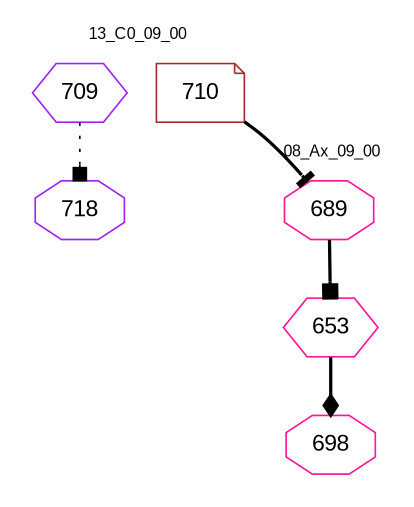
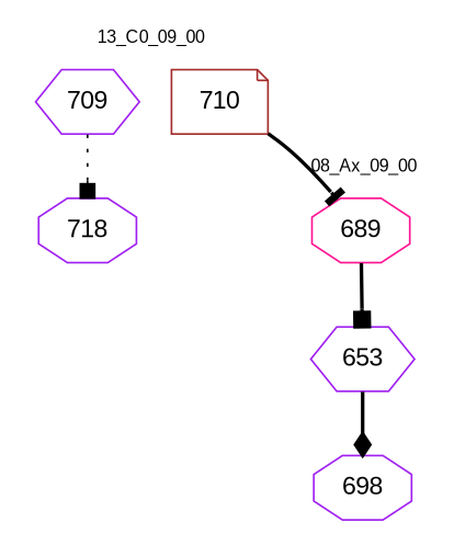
  digraph {
    fontname="Liberation Sans"
    node [color=purple fontname="Liberation Sans" shape=octagon]
    edge [arrowhead=box color=black fontname="Liberation Sans" style=bold]
    n1 [color=deeppink label=689]
-   n2 [color=deeppink label=653 shape=hexagon]
-   n3 [color=deeppink label=698]
+   n2 [label=653 shape=hexagon]
+   n3 [label=698]
    n4 [color=brown label=710 shape=note]
    n5 [label=709 shape=hexagon]
    n6 [label=718]
    subgraph cluster_1 {
      color=white
      fontsize=10
      label="08_Ax_09_00"
      n1
      n2
      n3
    }
    subgraph cluster_2 {
      color=white
      fontsize=10
      label="13_C0_09_00"
      n4
      n5
      n6
    }
    n1 -> n2
    n2 -> n3 [arrowhead=diamond]
    n4 -> n1 [arrowhead=tee]
    n5 -> n6 [style=dotted]
  }
